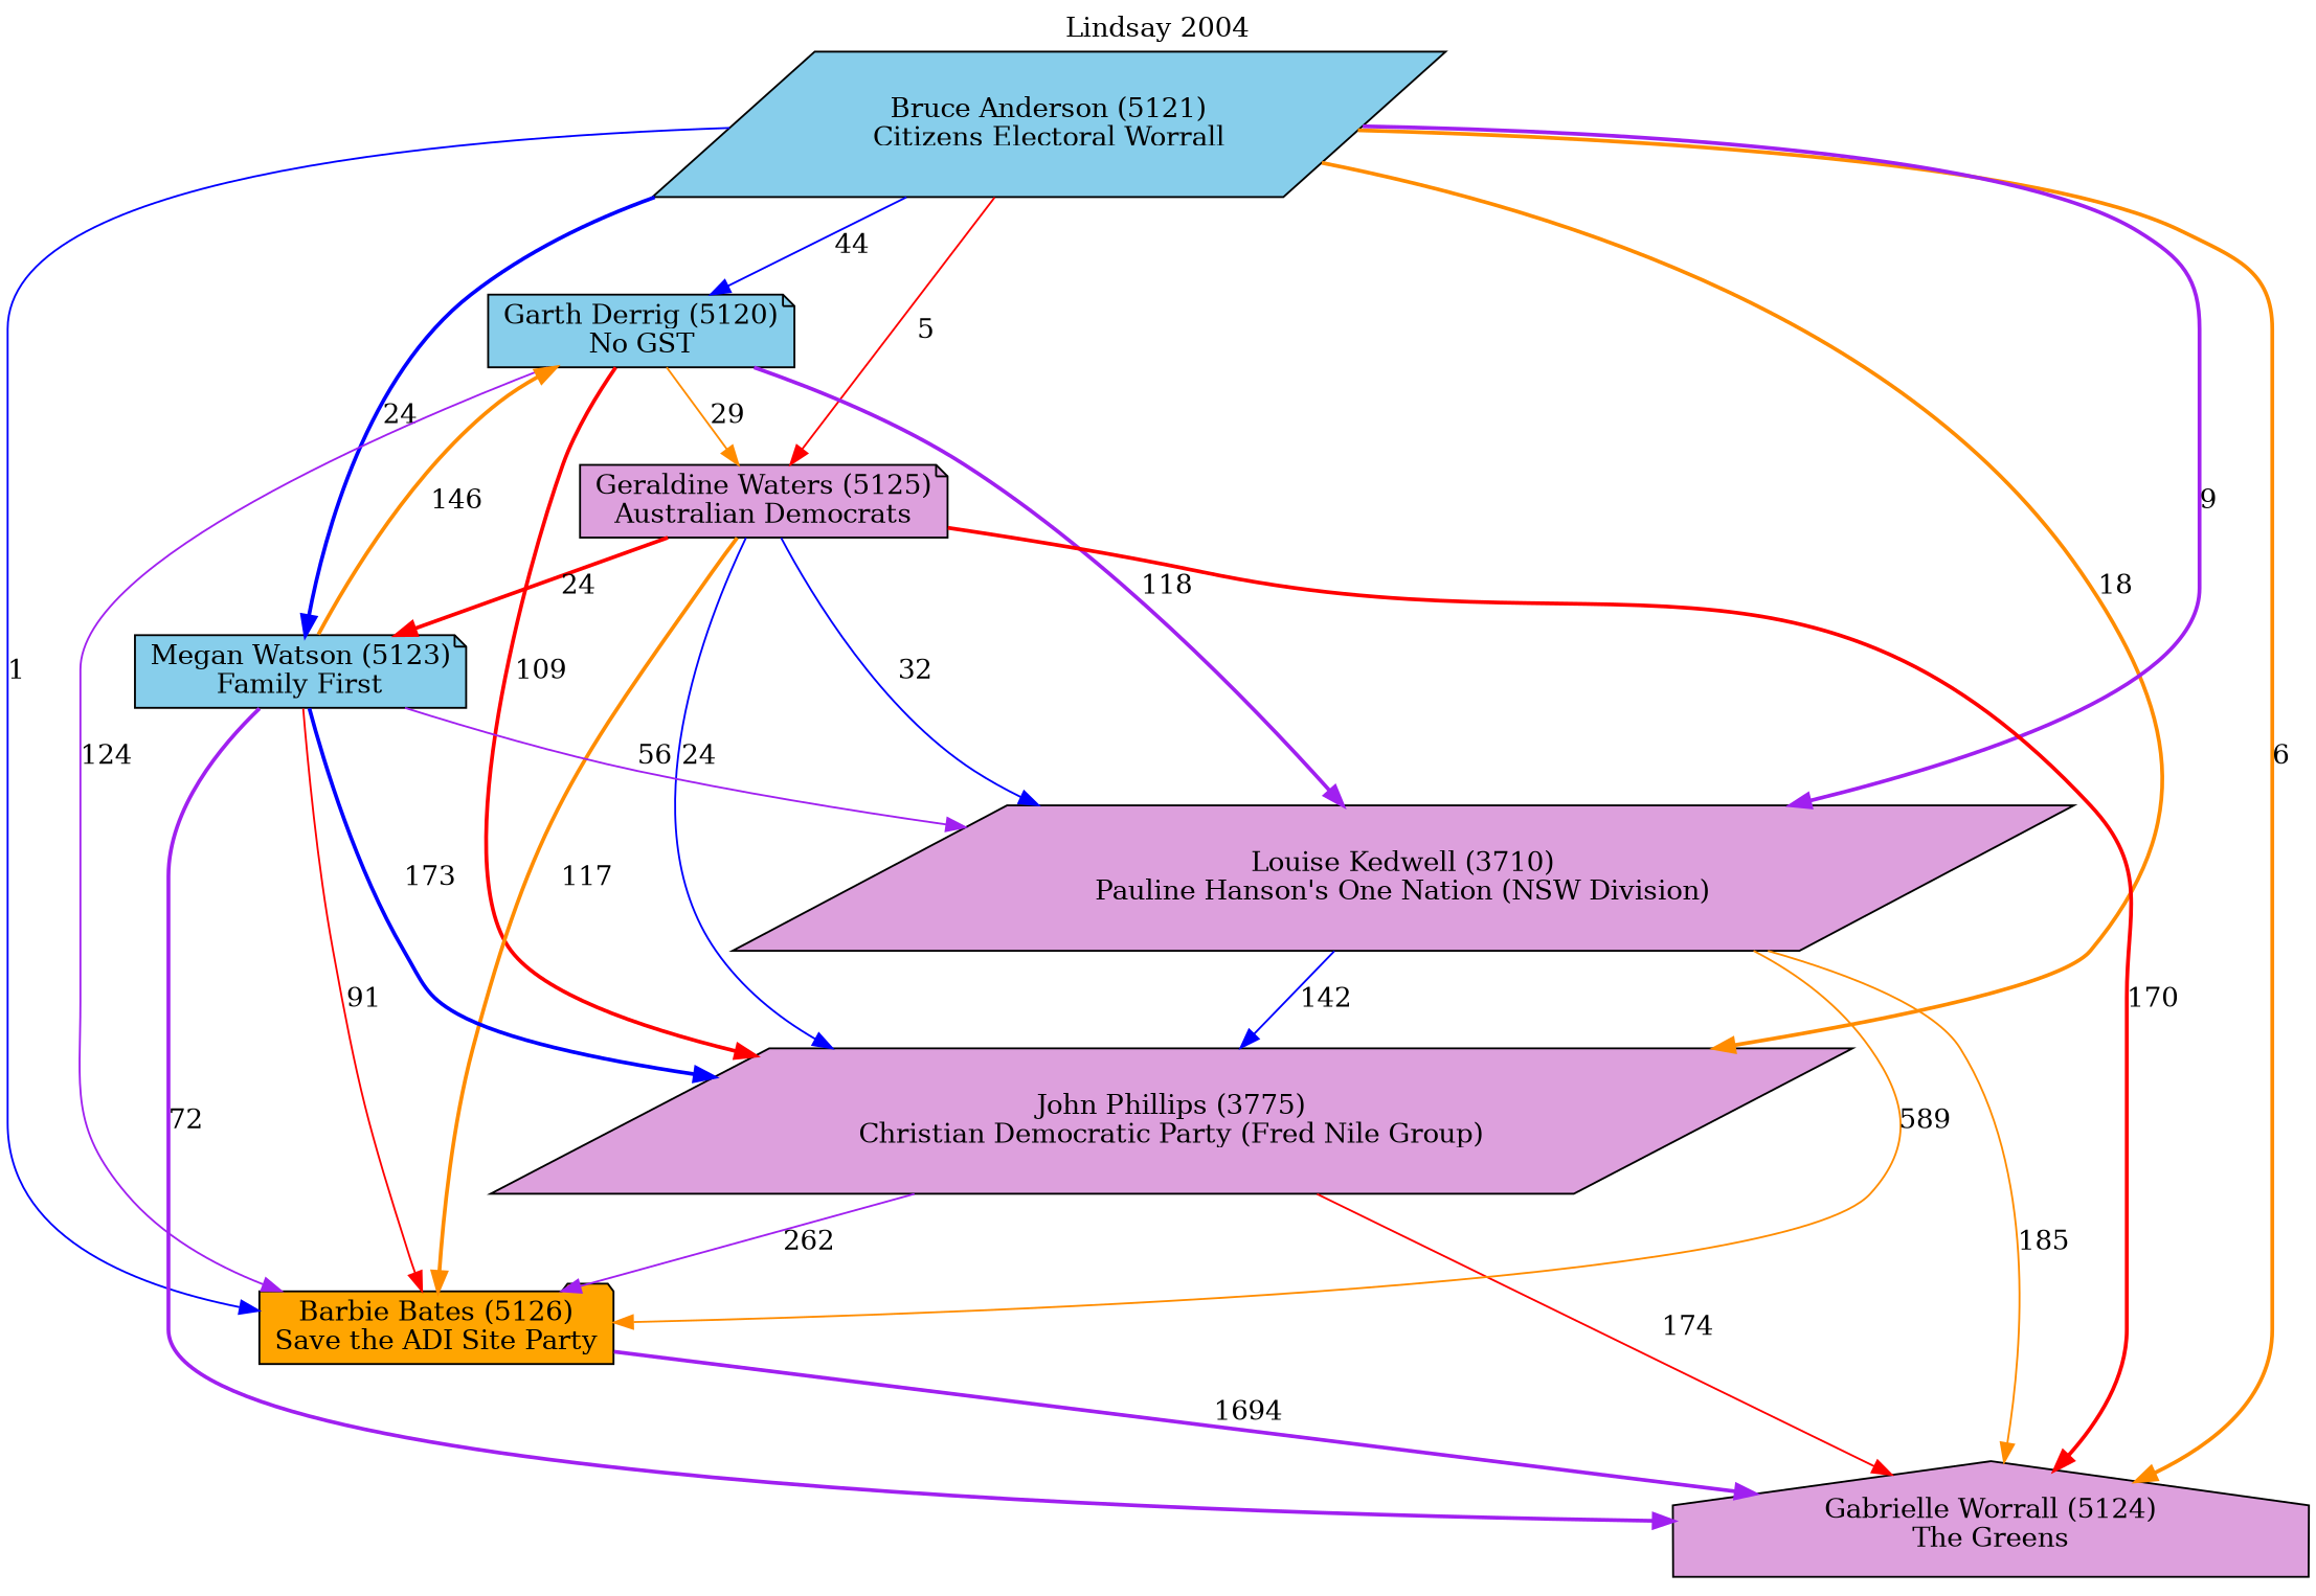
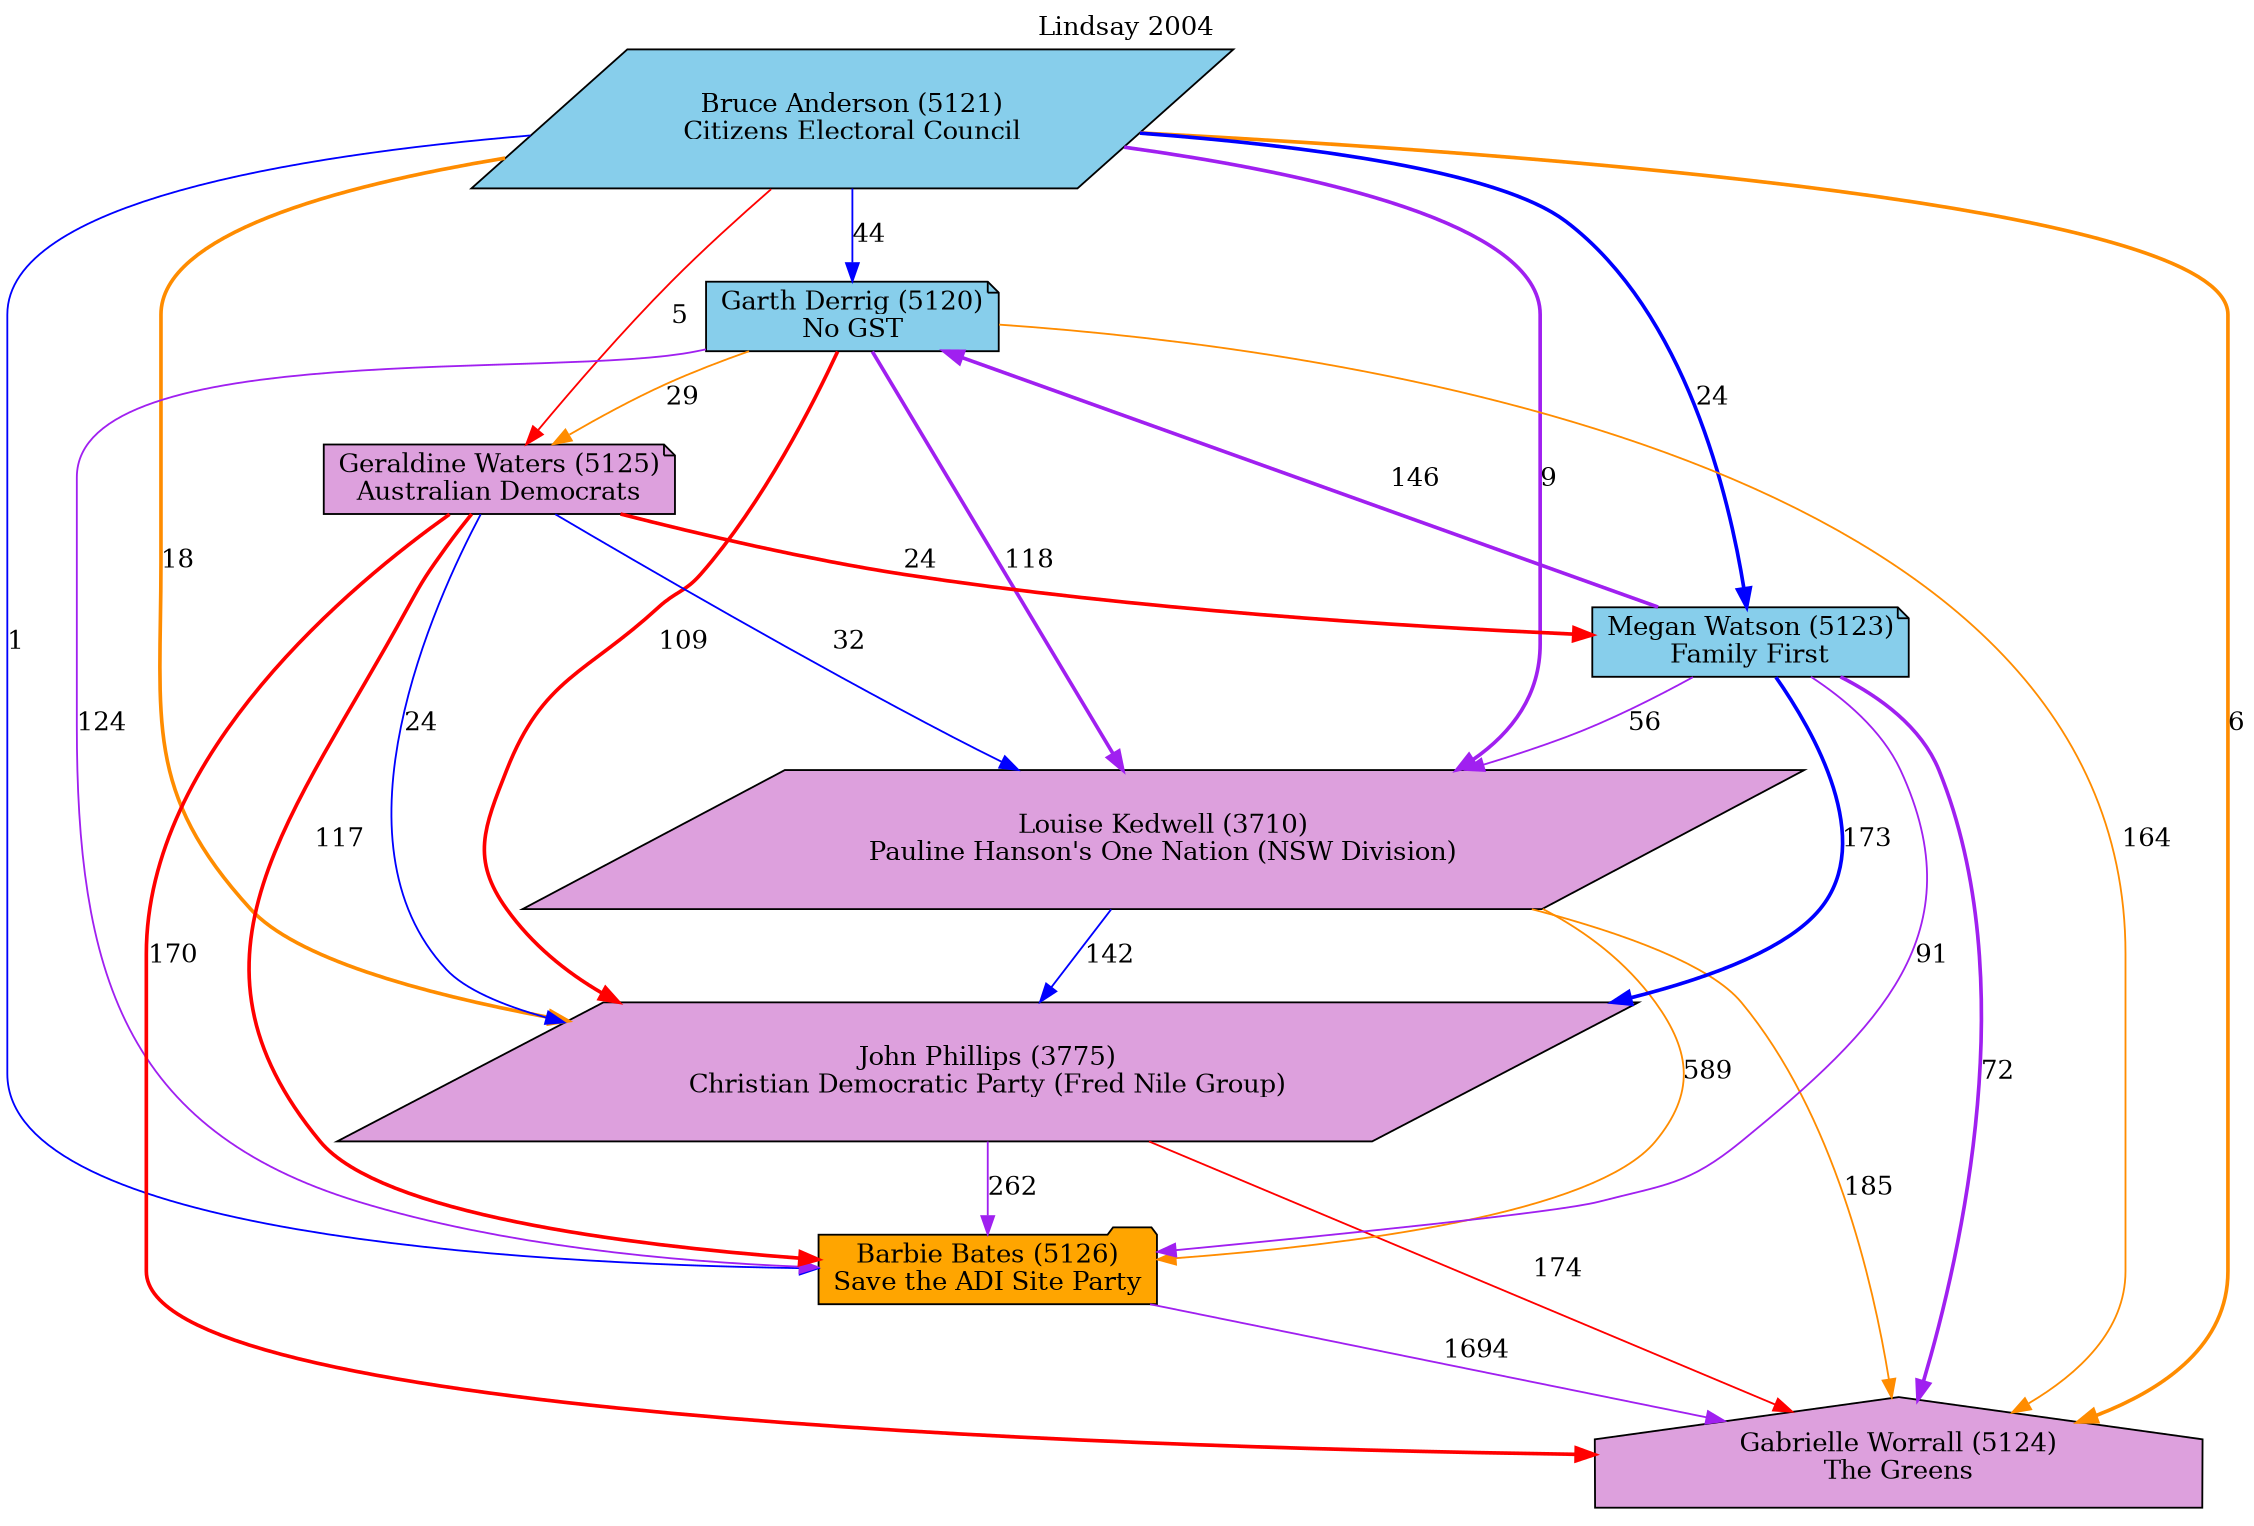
  digraph {
    label="Lindsay 2004"
    labelloc=t
    mclimit=10
    node [fillcolor=plum shape=parallelogram style=filled]
    edge [color=purple style=solid]
    n1 [fillcolor=orange label="Barbie Bates (5126)\nSave the ADI Site Party" shape=folder]
    n2 [label="Gabrielle Worrall (5124)\nThe Greens" shape=house]
-   n3 [fillcolor=skyblue label="Bruce Anderson (5121)\nCitizens Electoral Worrall"]
+   n3 [fillcolor=skyblue label="Bruce Anderson (5121)\nCitizens Electoral Council"]
    n4 [fillcolor=skyblue label="Garth Derrig (5120)\nNo GST" shape=note]
    n5 [label="Geraldine Waters (5125)\nAustralian Democrats" shape=note]
    n6 [label="John Phillips (3775)\nChristian Democratic Party (Fred Nile Group)"]
    n7 [label="Louise Kedwell (3710)\nPauline Hanson's One Nation (NSW Division)"]
    n8 [fillcolor=skyblue label="Megan Watson (5123)\nFamily First" shape=note]
-   n1 -> n2 [label=1694 style=bold]
+   n1 -> n2 [label=1694]
    n3 -> n1 [color=blue label=1]
    n3 -> n2 [color=darkorange label=6 style=bold]
    n3 -> n4 [color=blue label=44]
    n3 -> n5 [color=red label=5]
    n3 -> n6 [color=darkorange label=18 style=bold]
    n3 -> n7 [label=9 style=bold]
    n3 -> n8 [color=blue label=24 style=bold]
    n4 -> n1 [label=124]
+   n4 -> n2 [color=darkorange label=164]
    n4 -> n5 [color=darkorange label=29]
    n4 -> n6 [color=red label=109 style=bold]
    n4 -> n7 [label=118 style=bold]
-   n5 -> n1 [color=darkorange label=117 style=bold]
+   n5 -> n1 [color=red label=117 style=bold]
    n5 -> n2 [color=red label=170 style=bold]
    n5 -> n6 [color=blue label=24]
    n5 -> n7 [color=blue label=32]
    n5 -> n8 [color=red label=24 style=bold]
    n6 -> n1 [label=262]
    n6 -> n2 [color=red label=174]
    n7 -> n1 [color=darkorange label=589]
    n7 -> n2 [color=darkorange label=185]
    n7 -> n6 [color=blue label=142]
-   n8 -> n1 [color=red label=91]
+   n8 -> n1 [label=91]
    n8 -> n2 [label=72 style=bold]
-   n8 -> n4 [color=darkorange label=146 style=bold]
+   n8 -> n4 [label=146 style=bold]
    n8 -> n6 [color=blue label=173 style=bold]
    n8 -> n7 [label=56]
  }
